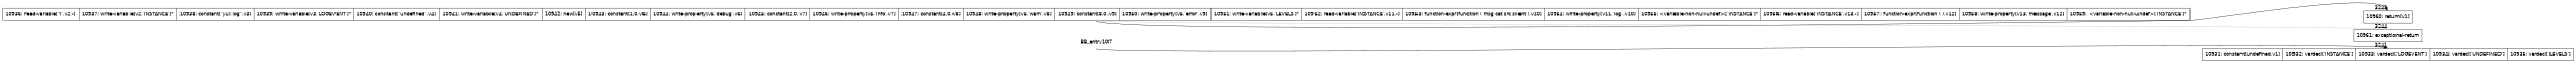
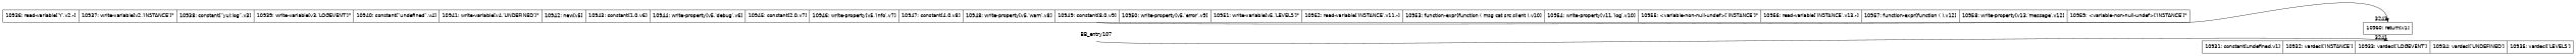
  digraph {
    fontname="DejaVu Sans"
    rankdir=LR
    node [fontname="DejaVu Sans" shape=record]
    edge [fontname="DejaVu Sans" headport=n tailport=s]
    n1 [label=BB_entry107 shape=none]
    n2 [label="{10931: constant[undefined,v1]|10932: vardecl['INSTANCE']|10933: vardecl['LOGEVENT']|10934: vardecl['UNDEFINED']|10935: vardecl['LEVELS']}"]
    n3 [label="{10936: read-variable['Y',v2,-]|10937: write-variable[v2,'INSTANCE']*|10938: constant[\"yui:log\",v3]|10939: write-variable[v3,'LOGEVENT']*|10940: constant[\"undefined\",v4]|10941: write-variable[v4,'UNDEFINED']*|10942: new[v5]|10943: constant[1.0,v6]|10944: write-property[v5,'debug',v6]|10945: constant[2.0,v7]|10946: write-property[v5,'info',v7]|10947: constant[4.0,v8]|10948: write-property[v5,'warn',v8]|10949: constant[8.0,v9]|10950: write-property[v5,'error',v9]|10951: write-variable[v5,'LEVELS']*|10952: read-variable['INSTANCE',v11,-]|10953: function-expr[function ( msg cat src silent ),v10]|10954: write-property[v11,'log',v10]|10955: \<variable-non-null-undef\>['INSTANCE']*|10956: read-variable['INSTANCE',v13,-]|10957: function-expr[function ( ),v12]|10958: write-property[v13,'message',v12]|10959: \<variable-non-null-undef\>['INSTANCE']*}"]
    n4 [label="{10960: return[v1]}"]
-   n5 [label="{10961: exceptional-return}"]
    n1 -> n2 [headlabel="    3241"]
    n3 -> n4 [headlabel="      3243"]
-   n3 -> n5 [color=gray headlabel="      3244"]
  }
